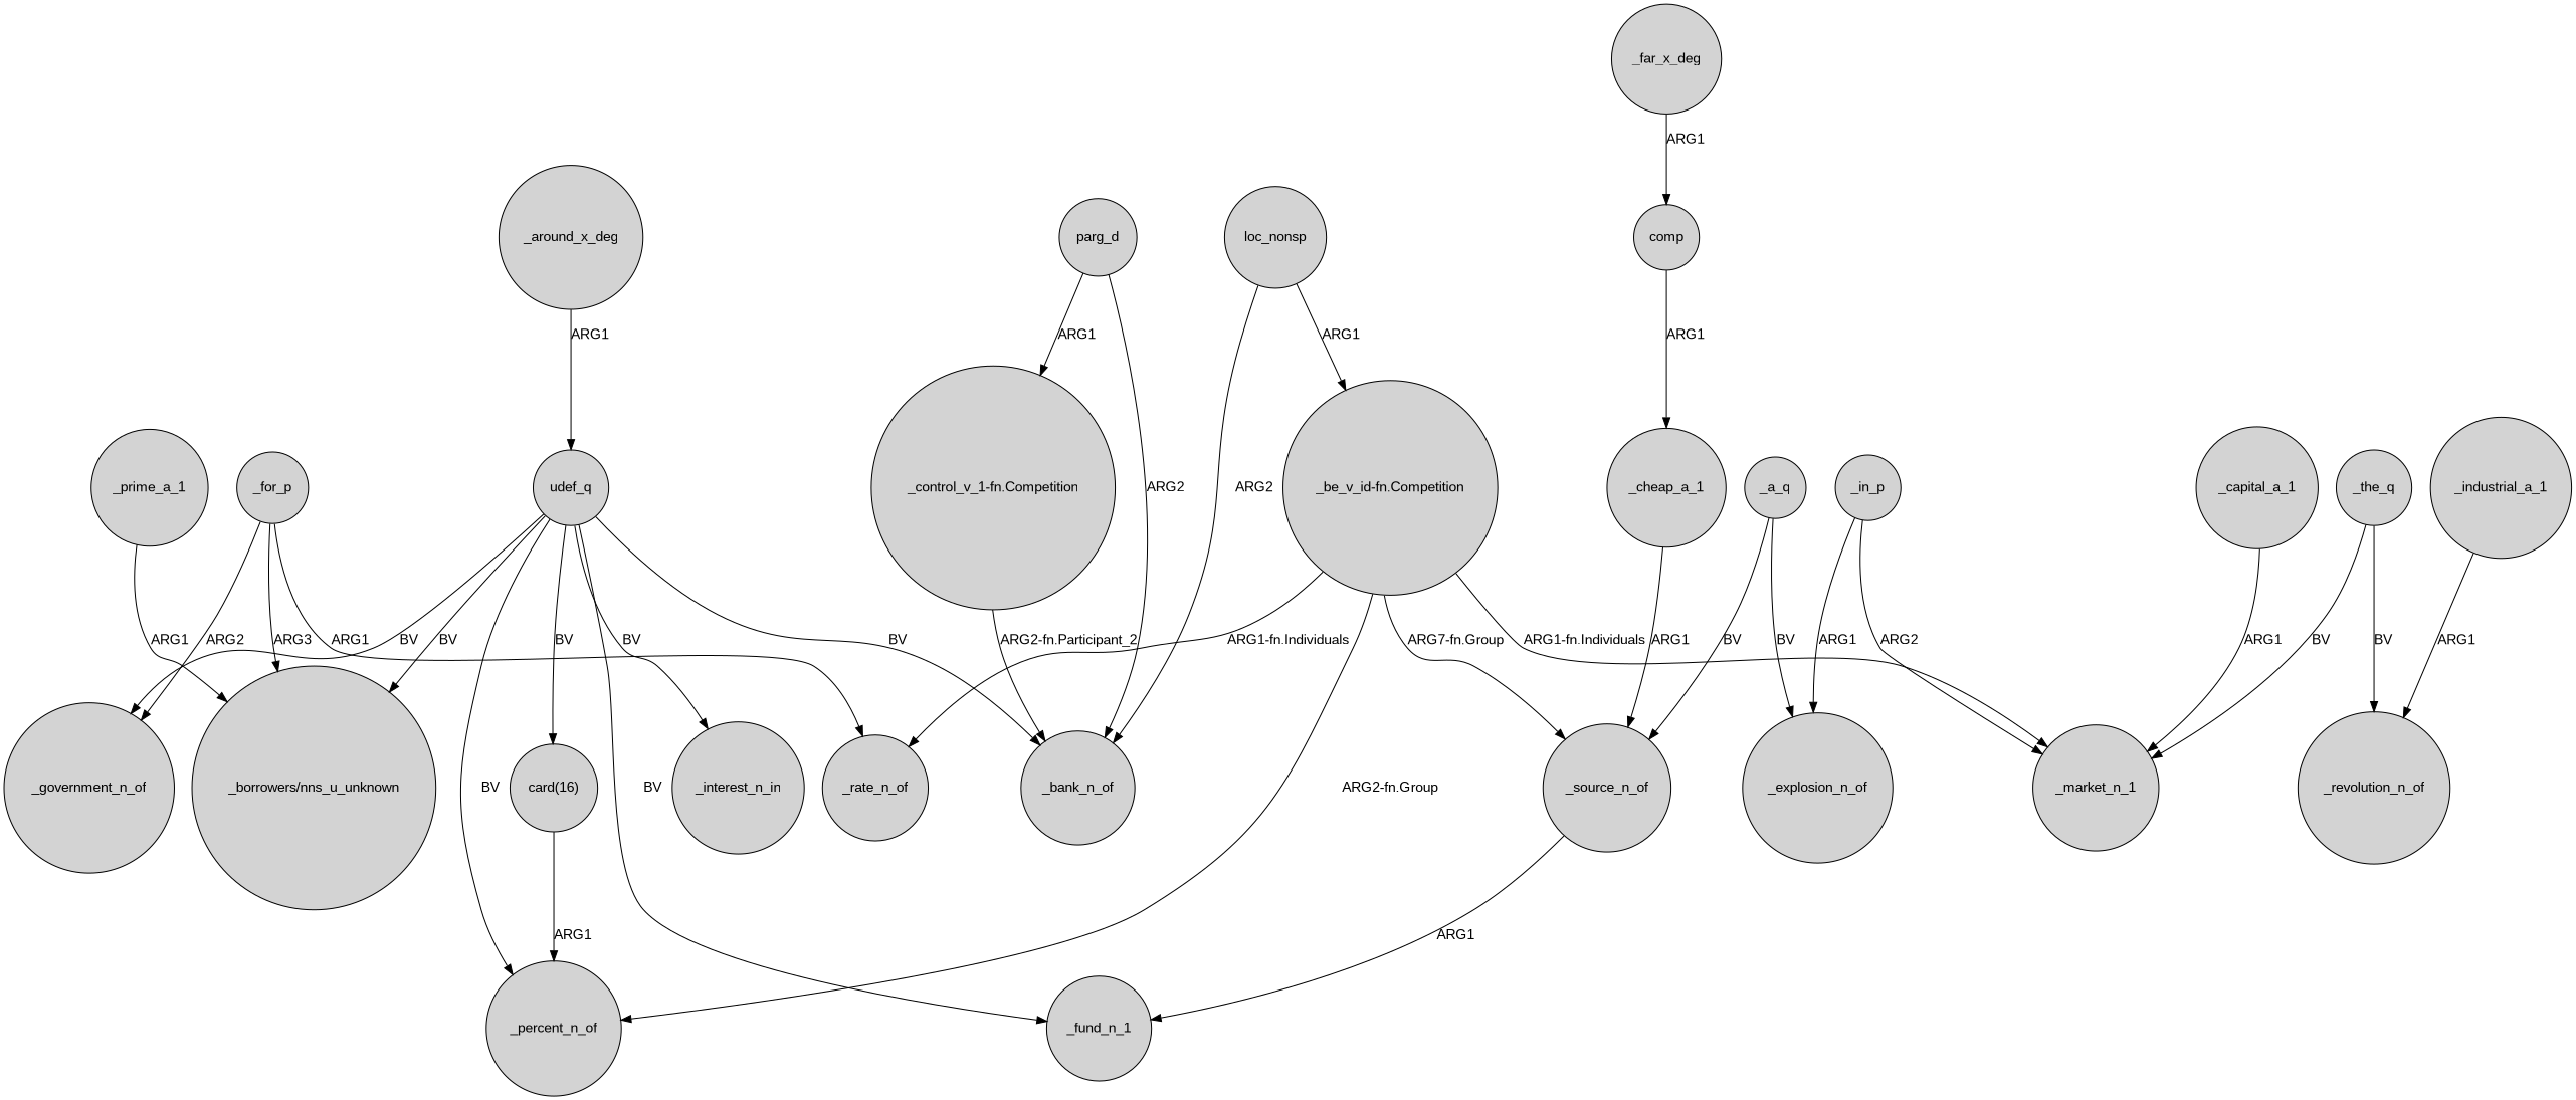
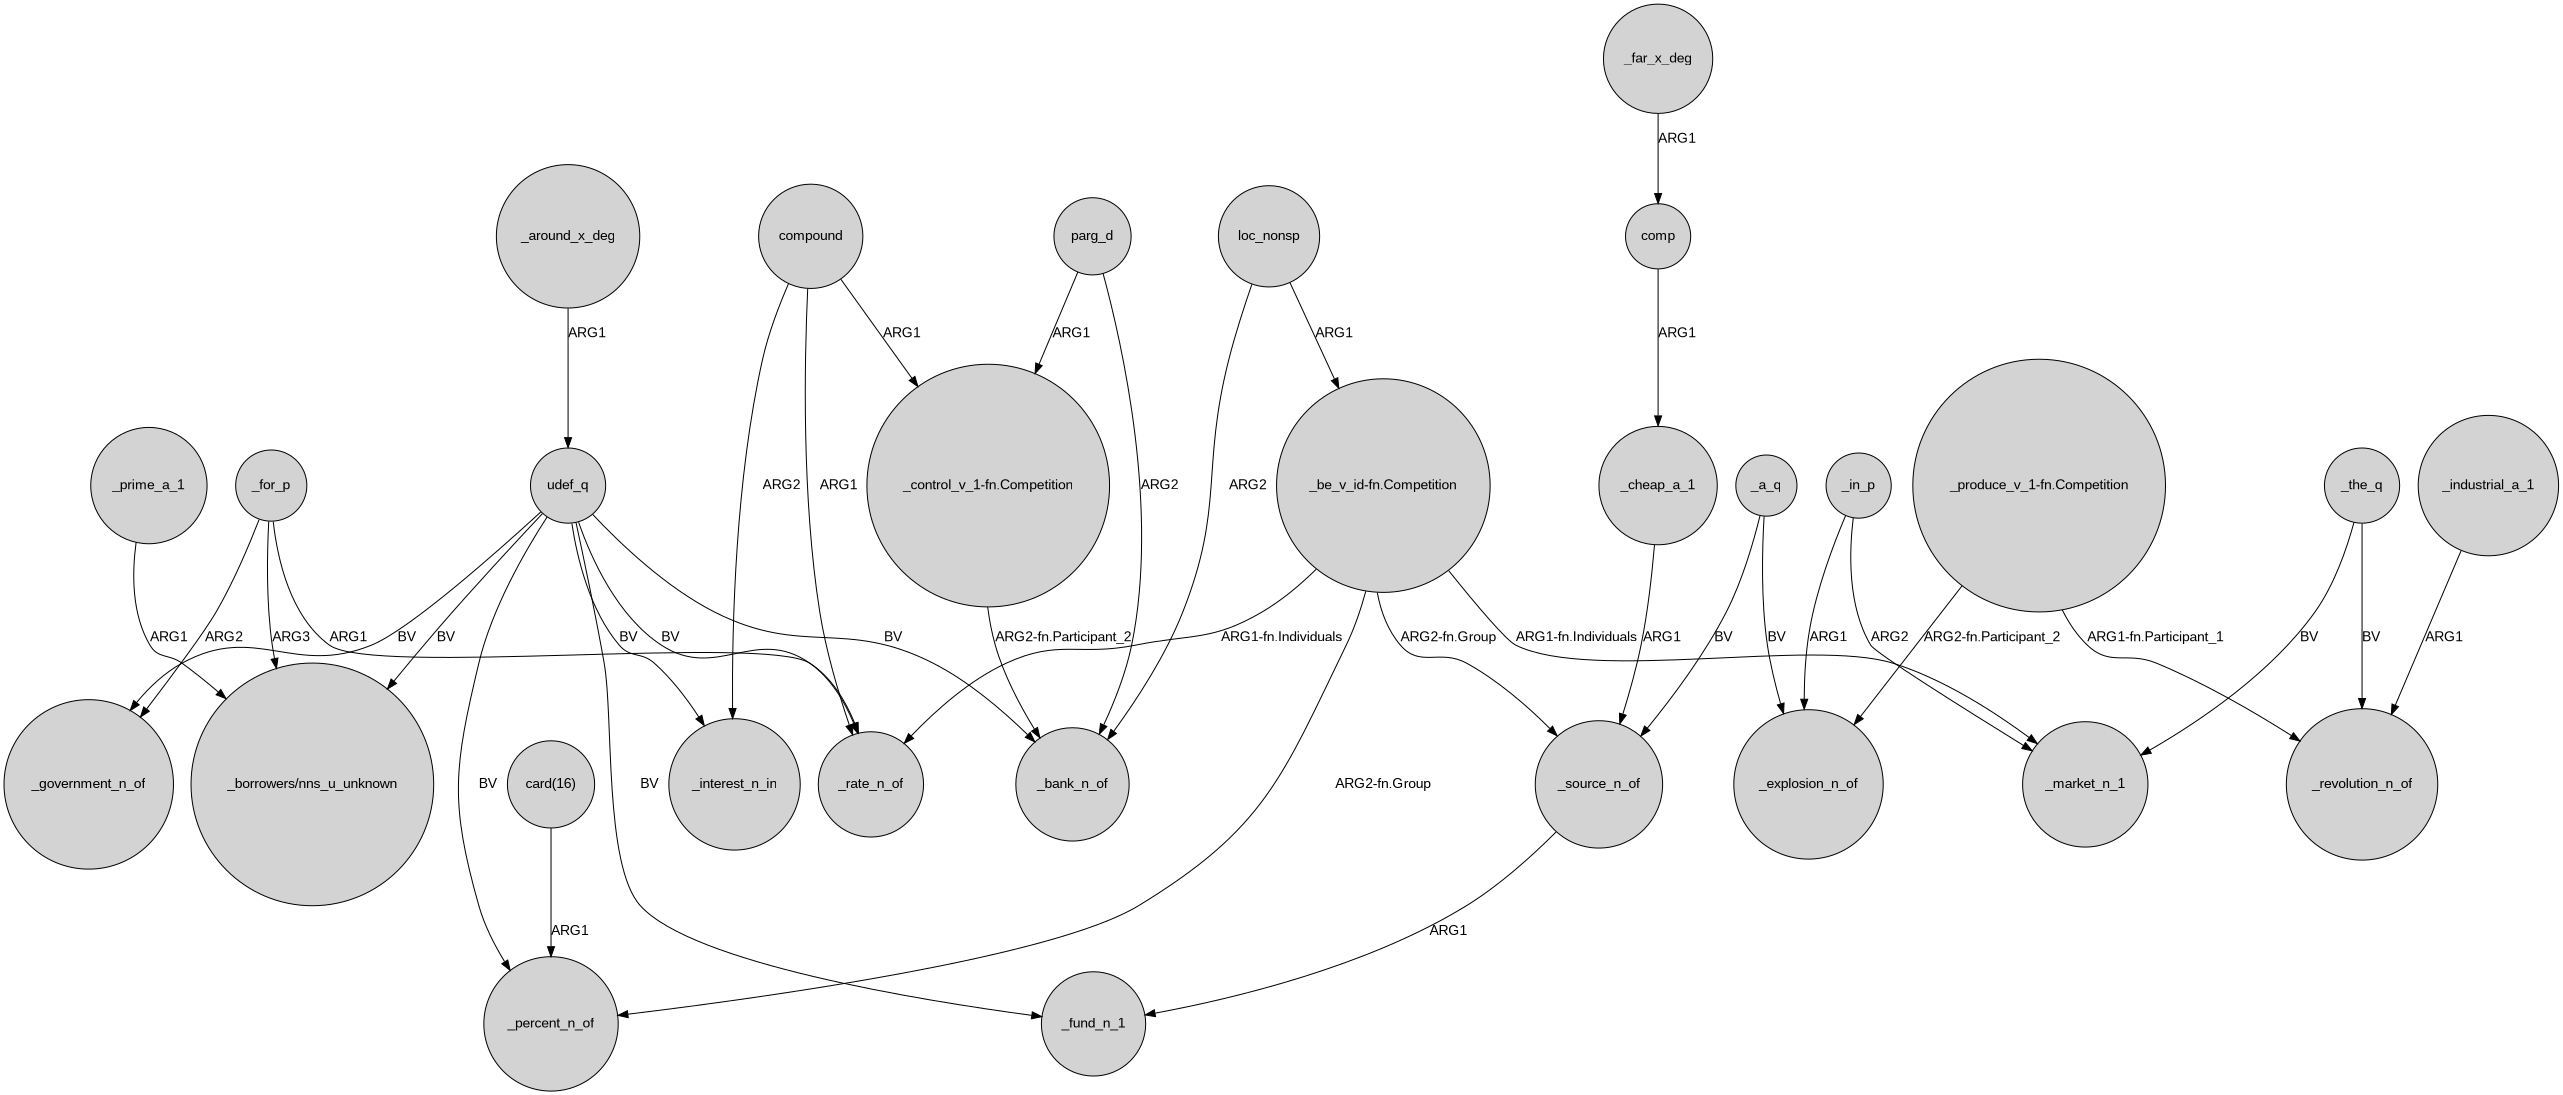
  digraph {
    fontname="Liberation Sans"
    node [fontname="Liberation Sans" shape=circle style=filled]
    edge [fontname="Liberation Sans"]
    _for_p
    "_borrowers/nns_u_unknown"
    _rate_n_of
    _government_n_of
+   compound
    "_control_v_1-fn.Competition"
    _interest_n_in
    _bank_n_of
    udef_q
    _fund_n_1
    _percent_n_of
    _around_x_deg
    _a_q
    _source_n_of
    _explosion_n_of
    n16 [label="_be_v_id-fn.Competition"]
    _market_n_1
    parg_d
    _cheap_a_1
    comp
    _industrial_a_1
    _revolution_n_of
    _the_q
    _in_p
    _far_x_deg
    loc_nonsp
    _prime_a_1
    "card(16)"
-   _capital_a_1
+   "_produce_v_1-fn.Competition"
    _for_p -> "_borrowers/nns_u_unknown" [label=ARG3]
    _for_p -> _rate_n_of [label=ARG1]
    _for_p -> _government_n_of [label=ARG2]
+   compound -> _rate_n_of [label=ARG1]
+   compound -> "_control_v_1-fn.Competition" [label=ARG1]
+   compound -> _interest_n_in [label=ARG2]
    "_control_v_1-fn.Competition" -> _bank_n_of [label="ARG2-fn.Participant_2"]
    udef_q -> "_borrowers/nns_u_unknown" [label=BV]
-   udef_q -> "card(16)" [label=BV]
+   udef_q -> _rate_n_of [label=BV]
    udef_q -> _government_n_of [label=BV]
    udef_q -> _interest_n_in [label=BV]
    udef_q -> _bank_n_of [label=BV]
    udef_q -> _fund_n_1 [label=BV]
    udef_q -> _percent_n_of [label=BV]
    _around_x_deg -> udef_q [label=ARG1]
    _a_q -> _source_n_of [label=BV]
    _a_q -> _explosion_n_of [label=BV]
    _source_n_of -> _fund_n_1 [label=ARG1]
    n16 -> _rate_n_of [label="ARG1-fn.Individuals"]
    n16 -> _percent_n_of [label="ARG2-fn.Group"]
-   n16 -> _source_n_of [label="ARG7-fn.Group"]
+   n16 -> _source_n_of [label="ARG2-fn.Group"]
    n16 -> _market_n_1 [label="ARG1-fn.Individuals"]
    parg_d -> "_control_v_1-fn.Competition" [label=ARG1]
    parg_d -> _bank_n_of [label=ARG2]
    _cheap_a_1 -> _source_n_of [label=ARG1]
    comp -> _cheap_a_1 [label=ARG1]
    _industrial_a_1 -> _revolution_n_of [label=ARG1]
    _the_q -> _market_n_1 [label=BV]
    _the_q -> _revolution_n_of [label=BV]
    _in_p -> _explosion_n_of [label=ARG1]
    _in_p -> _market_n_1 [label=ARG2]
    _far_x_deg -> comp [label=ARG1]
    loc_nonsp -> _bank_n_of [label=ARG2]
    loc_nonsp -> n16 [label=ARG1]
    _prime_a_1 -> "_borrowers/nns_u_unknown" [label=ARG1]
    "card(16)" -> _percent_n_of [label=ARG1]
-   _capital_a_1 -> _market_n_1 [label=ARG1]
+   "_produce_v_1-fn.Competition" -> _explosion_n_of [label="ARG2-fn.Participant_2"]
+   "_produce_v_1-fn.Competition" -> _revolution_n_of [label="ARG1-fn.Participant_1"]
  }
